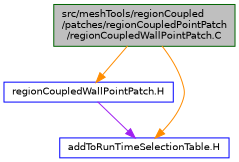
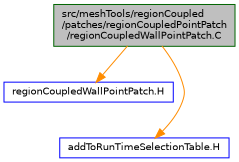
  digraph {
    node [color=blue fontname=Helvetica fontsize=10 shape=record]
    edge [color=darkorange fontname=Helvetica fontsize=10 labelfontname=Helvetica labelfontsize=10 style=solid]
    n1 [color=darkgreen fillcolor=grey75 fontcolor=black height=0.2 label="src/meshTools/regionCoupled\l/patches/regionCoupledPointPatch\l/regionCoupledWallPointPatch.C" style=filled width=0.4]
    n2 [height=0.2 label="regionCoupledWallPointPatch.H" width=0.4]
    n3 [height=0.2 label="addToRunTimeSelectionTable.H" width=0.4]
    n1 -> n2
    n1 -> n3
-   n2 -> n3 [color=purple]
  }
